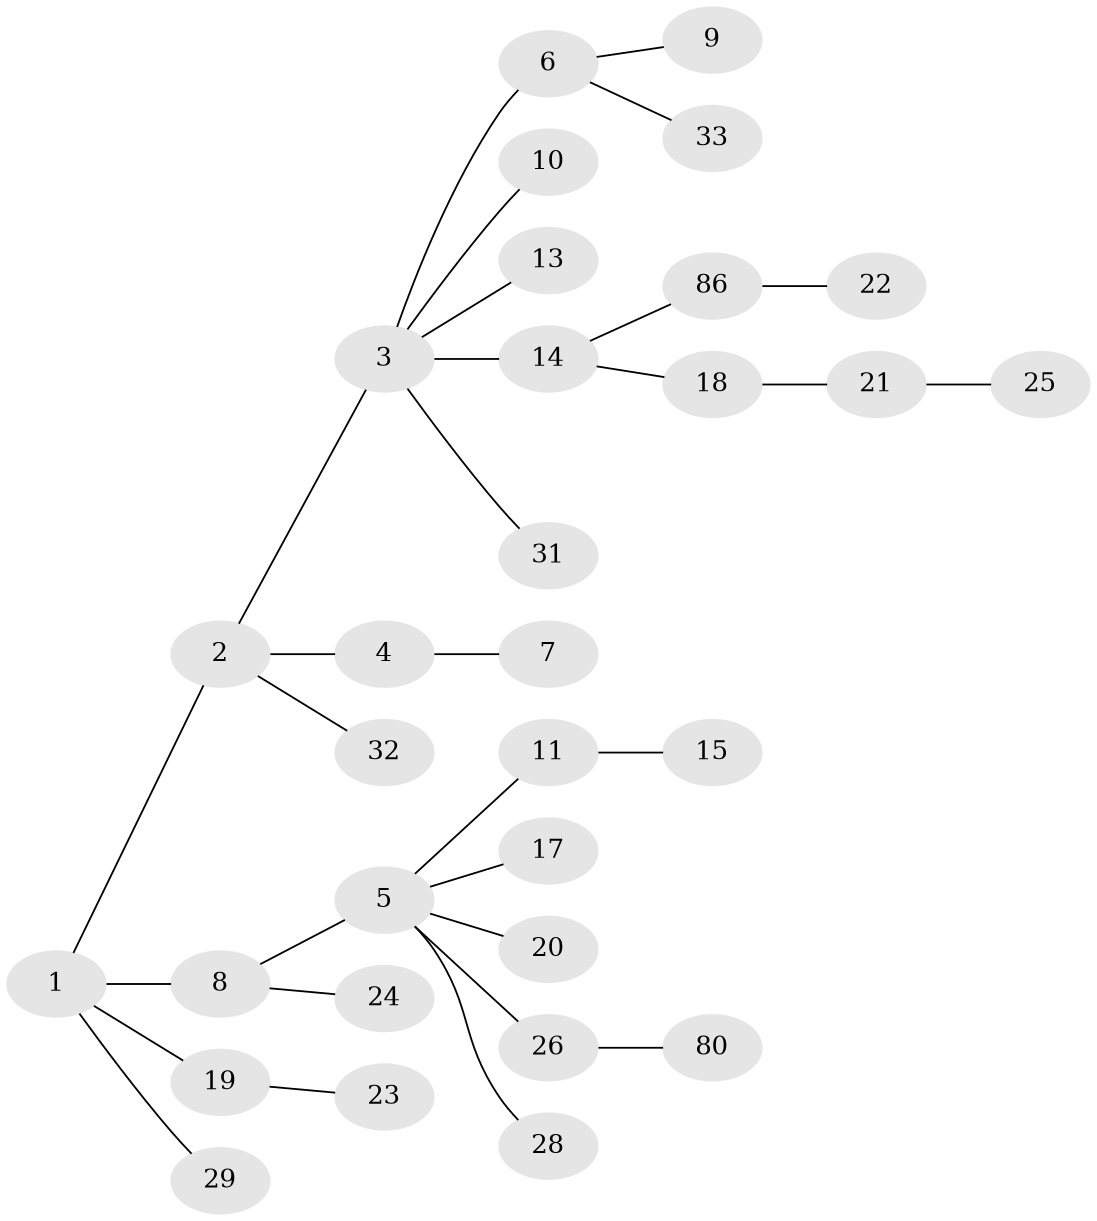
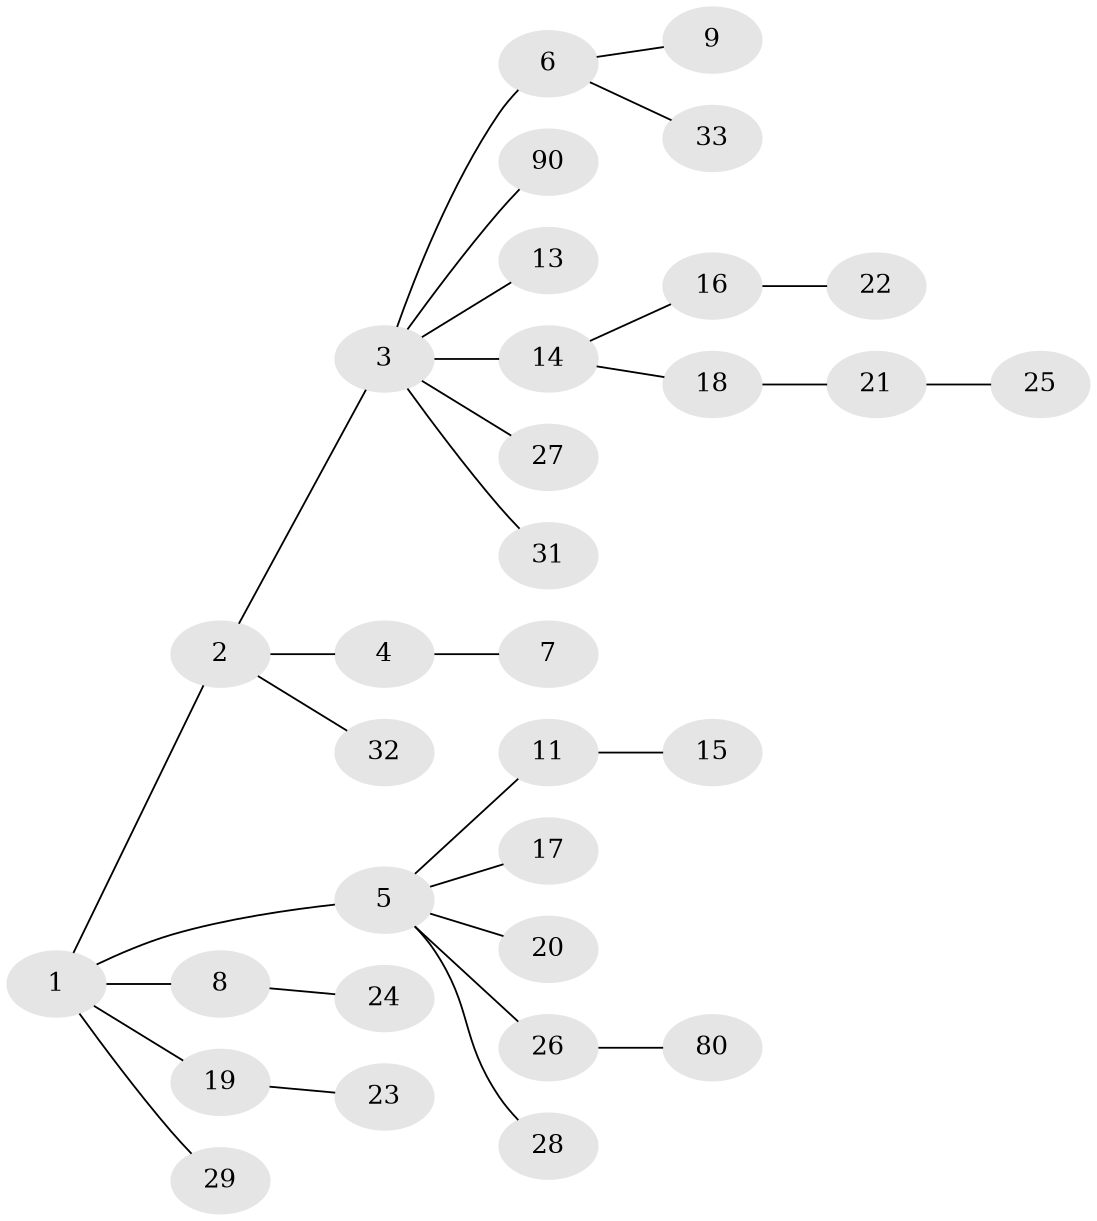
  graph {
    rankdir=LR
    node [color=gray90 style=filled]
    edge [weight=1.0]
    1
    2
    5
    8
    19
    29
    3
    4
    32
    11
    17
    20
    26
    28
    24
    23
    6
-   10
+   10 [label=90]
    13
    14
+   27
    31
    7
    9
    33
-   16 [label=86]
+   16
    18
    15
    n29 [label=80]
    22
    21
    25
    1 -- 2
-   8 -- 5
+   1 -- 5
    1 -- 8
    1 -- 19
    1 -- 29
    2 -- 3
    2 -- 4 [weight=2.0]
    2 -- 32
    5 -- 11
    5 -- 17
    5 -- 20
    5 -- 26
    5 -- 28
    8 -- 24
    19 -- 23
    3 -- 6
    3 -- 10
    3 -- 13
    3 -- 14
+   3 -- 27
    3 -- 31
    4 -- 7
    11 -- 15
    26 -- n29
    6 -- 9
    6 -- 33
    14 -- 16
    14 -- 18
    16 -- 22
    18 -- 21
    21 -- 25
  }
